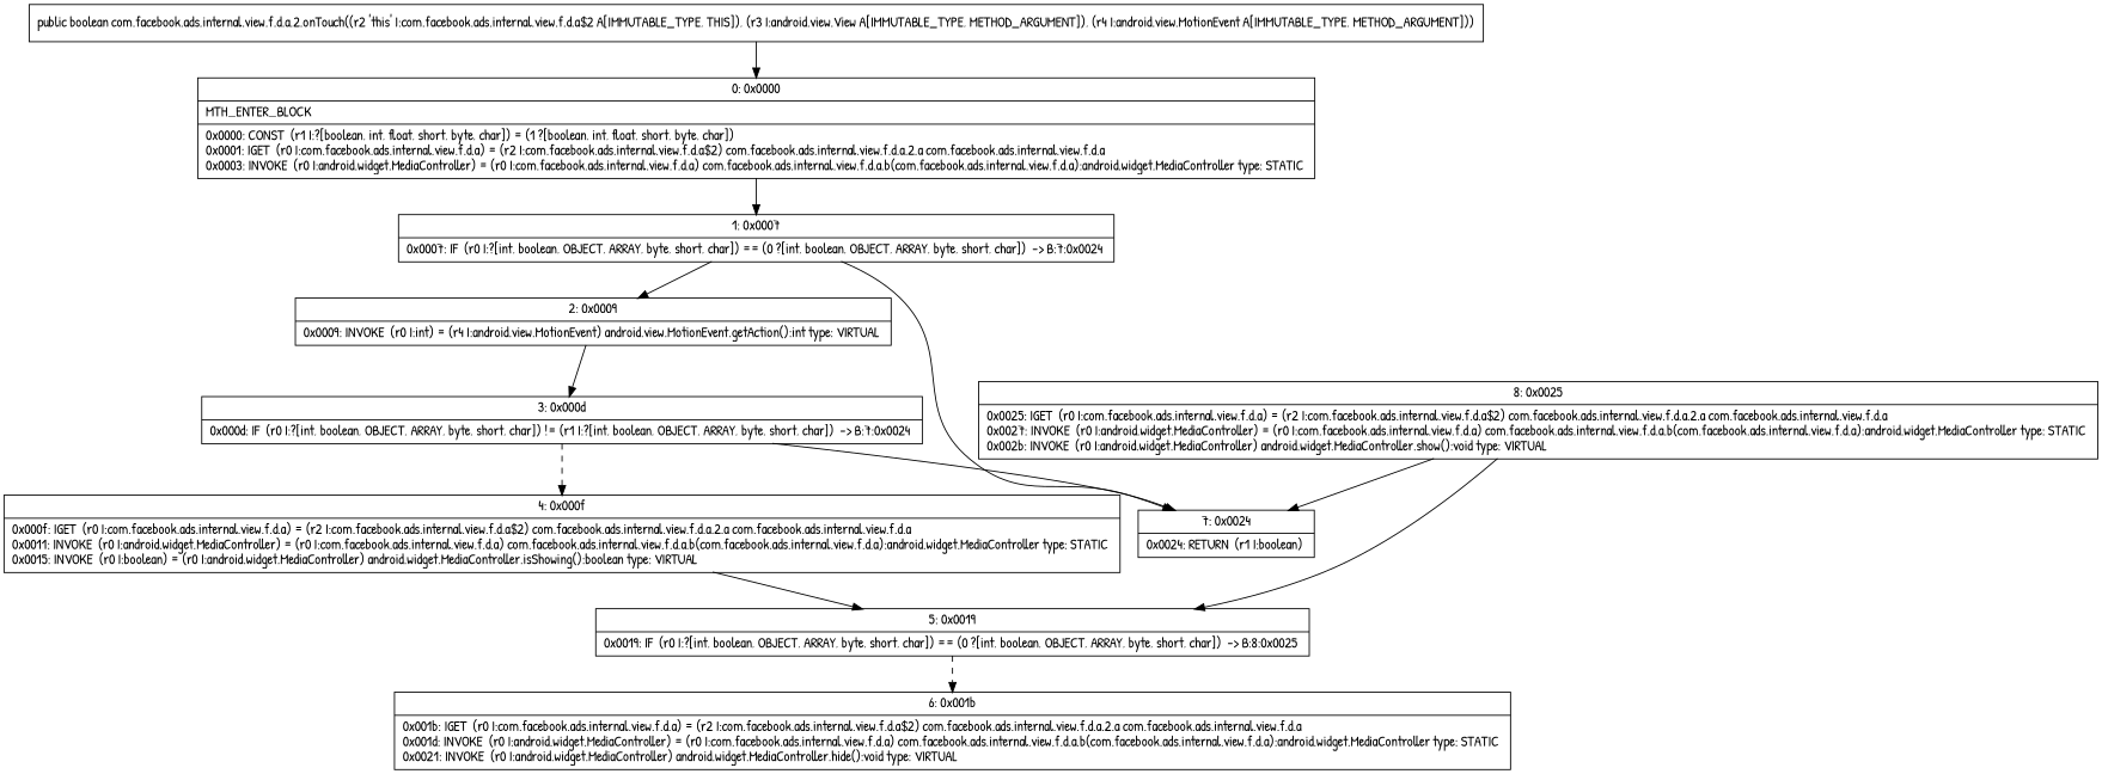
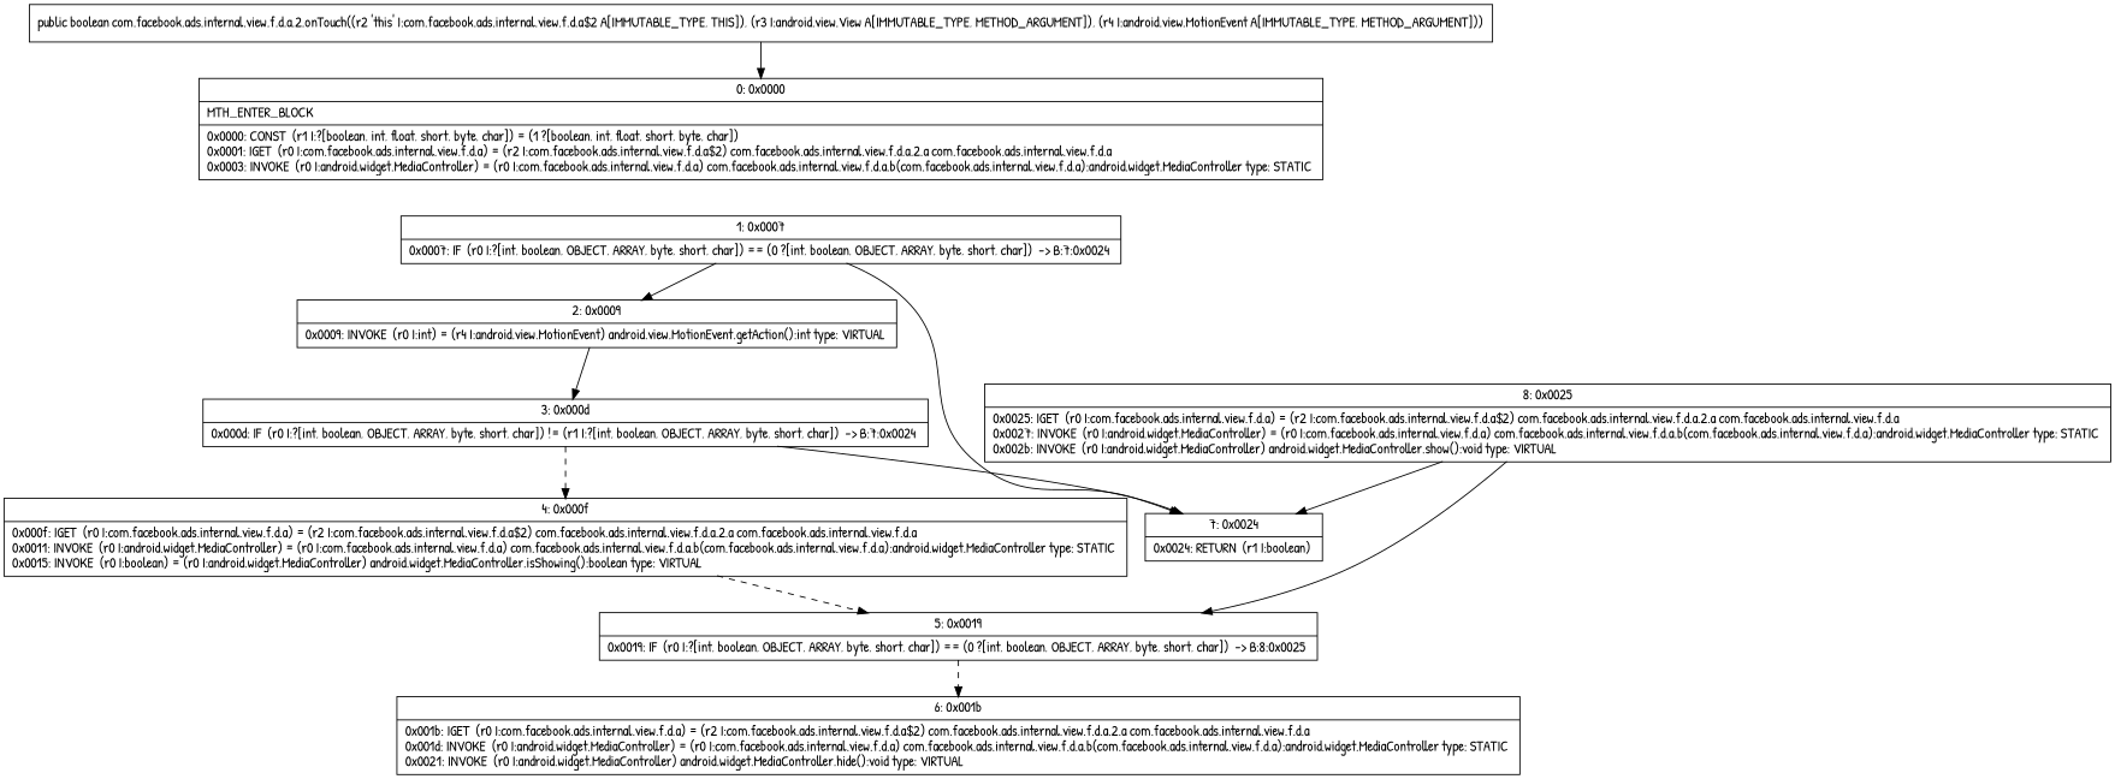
  digraph {
    fontname="Patrick Hand"
    node [fontname="Patrick Hand" shape=record]
    edge [fontname="Patrick Hand"]
    n1 [label="{0\:\ 0x0000|MTH_ENTER_BLOCK\l|0x0000: CONST  (r1 I:?[boolean, int, float, short, byte, char]) = (1 ?[boolean, int, float, short, byte, char]) \l0x0001: IGET  (r0 I:com.facebook.ads.internal.view.f.d.a) = (r2 I:com.facebook.ads.internal.view.f.d.a$2) com.facebook.ads.internal.view.f.d.a.2.a com.facebook.ads.internal.view.f.d.a \l0x0003: INVOKE  (r0 I:android.widget.MediaController) = (r0 I:com.facebook.ads.internal.view.f.d.a) com.facebook.ads.internal.view.f.d.a.b(com.facebook.ads.internal.view.f.d.a):android.widget.MediaController type: STATIC \l}"]
    n2 [label="{1\:\ 0x0007|0x0007: IF  (r0 I:?[int, boolean, OBJECT, ARRAY, byte, short, char]) == (0 ?[int, boolean, OBJECT, ARRAY, byte, short, char])  \-\> B:7:0x0024 \l}"]
    n3 [label="{2\:\ 0x0009|0x0009: INVOKE  (r0 I:int) = (r4 I:android.view.MotionEvent) android.view.MotionEvent.getAction():int type: VIRTUAL \l}"]
    n4 [label="{7\:\ 0x0024|0x0024: RETURN  (r1 I:boolean) \l}"]
    n5 [label="{3\:\ 0x000d|0x000d: IF  (r0 I:?[int, boolean, OBJECT, ARRAY, byte, short, char]) != (r1 I:?[int, boolean, OBJECT, ARRAY, byte, short, char])  \-\> B:7:0x0024 \l}"]
    n6 [label="{4\:\ 0x000f|0x000f: IGET  (r0 I:com.facebook.ads.internal.view.f.d.a) = (r2 I:com.facebook.ads.internal.view.f.d.a$2) com.facebook.ads.internal.view.f.d.a.2.a com.facebook.ads.internal.view.f.d.a \l0x0011: INVOKE  (r0 I:android.widget.MediaController) = (r0 I:com.facebook.ads.internal.view.f.d.a) com.facebook.ads.internal.view.f.d.a.b(com.facebook.ads.internal.view.f.d.a):android.widget.MediaController type: STATIC \l0x0015: INVOKE  (r0 I:boolean) = (r0 I:android.widget.MediaController) android.widget.MediaController.isShowing():boolean type: VIRTUAL \l}"]
    n7 [label="{5\:\ 0x0019|0x0019: IF  (r0 I:?[int, boolean, OBJECT, ARRAY, byte, short, char]) == (0 ?[int, boolean, OBJECT, ARRAY, byte, short, char])  \-\> B:8:0x0025 \l}"]
    n8 [label="{6\:\ 0x001b|0x001b: IGET  (r0 I:com.facebook.ads.internal.view.f.d.a) = (r2 I:com.facebook.ads.internal.view.f.d.a$2) com.facebook.ads.internal.view.f.d.a.2.a com.facebook.ads.internal.view.f.d.a \l0x001d: INVOKE  (r0 I:android.widget.MediaController) = (r0 I:com.facebook.ads.internal.view.f.d.a) com.facebook.ads.internal.view.f.d.a.b(com.facebook.ads.internal.view.f.d.a):android.widget.MediaController type: STATIC \l0x0021: INVOKE  (r0 I:android.widget.MediaController) android.widget.MediaController.hide():void type: VIRTUAL \l}"]
    n9 [label="{8\:\ 0x0025|0x0025: IGET  (r0 I:com.facebook.ads.internal.view.f.d.a) = (r2 I:com.facebook.ads.internal.view.f.d.a$2) com.facebook.ads.internal.view.f.d.a.2.a com.facebook.ads.internal.view.f.d.a \l0x0027: INVOKE  (r0 I:android.widget.MediaController) = (r0 I:com.facebook.ads.internal.view.f.d.a) com.facebook.ads.internal.view.f.d.a.b(com.facebook.ads.internal.view.f.d.a):android.widget.MediaController type: STATIC \l0x002b: INVOKE  (r0 I:android.widget.MediaController) android.widget.MediaController.show():void type: VIRTUAL \l}"]
    n10 [label="{public boolean com.facebook.ads.internal.view.f.d.a.2.onTouch((r2 'this' I:com.facebook.ads.internal.view.f.d.a$2 A[IMMUTABLE_TYPE, THIS]), (r3 I:android.view.View A[IMMUTABLE_TYPE, METHOD_ARGUMENT]), (r4 I:android.view.MotionEvent A[IMMUTABLE_TYPE, METHOD_ARGUMENT])) }"]
-   n1 -> n2
    n2 -> n3 [style=solid]
    n2 -> n4
    n3 -> n5
    n5 -> n4
    n5 -> n6 [style=dashed]
-   n6 -> n7
+   n6 -> n7 [style=dashed]
    n7 -> n8 [style=dashed]
    n9 -> n4
    n9 -> n7
    n10 -> n1
  }
